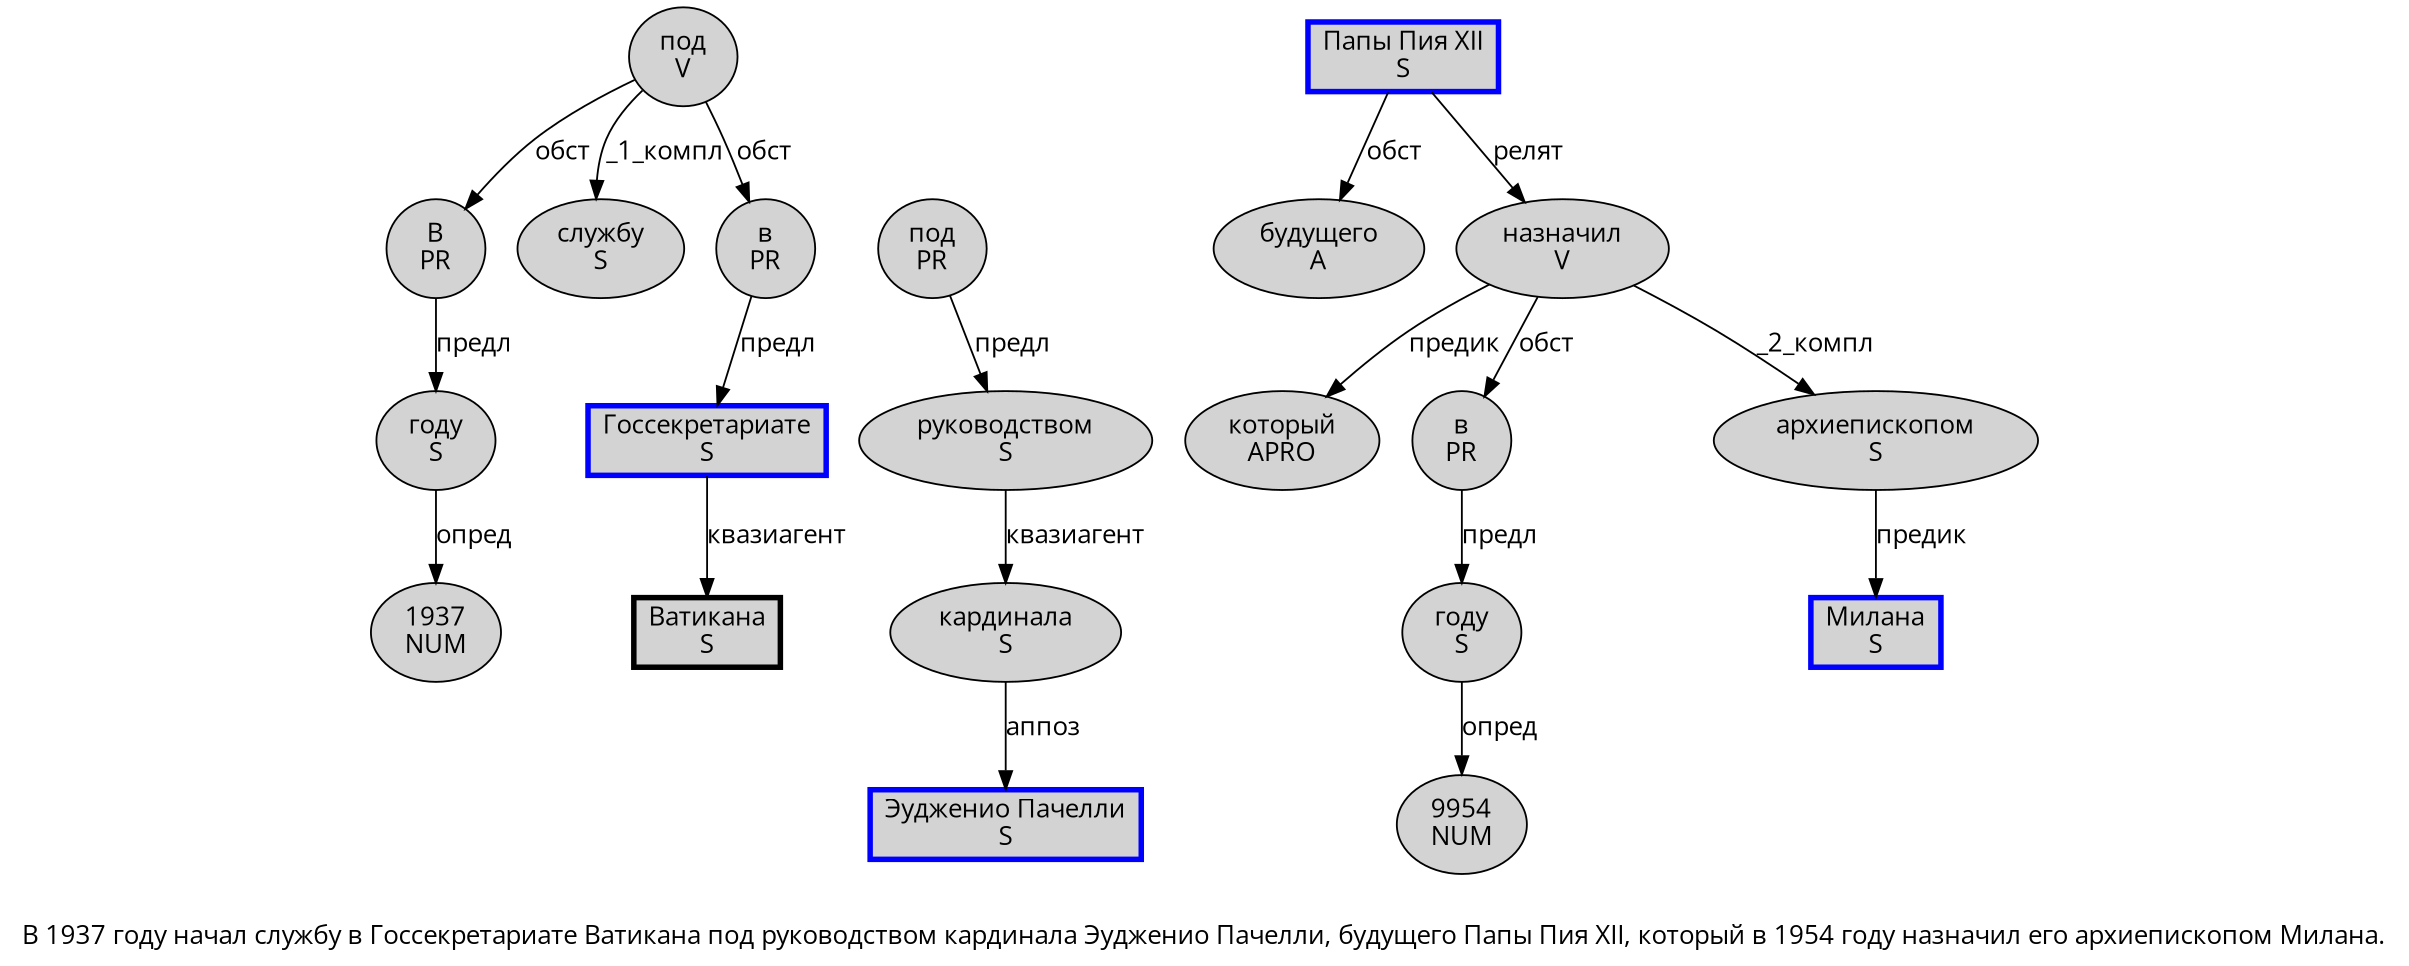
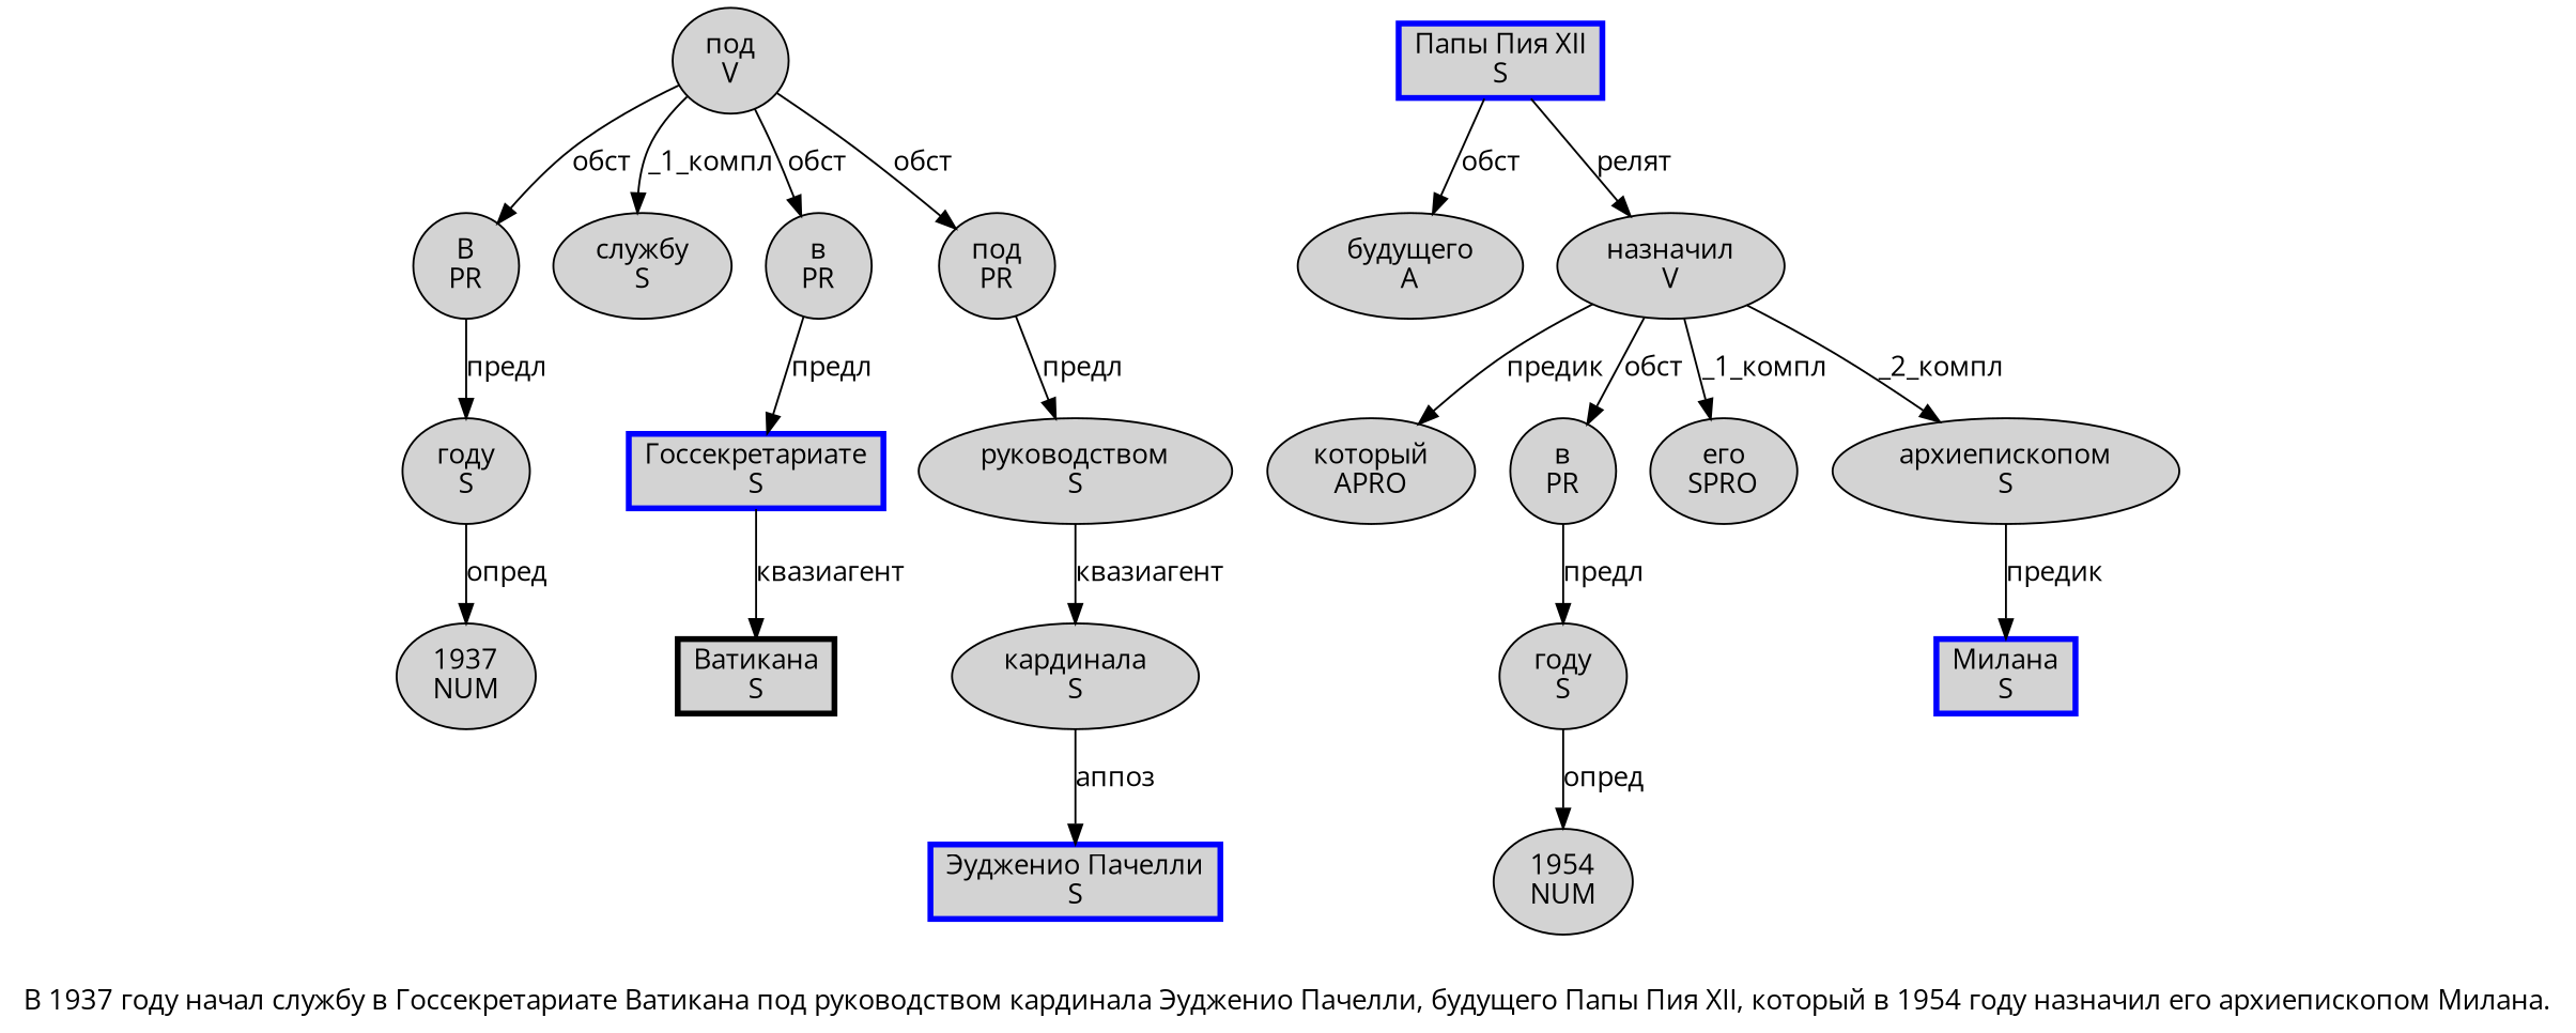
  digraph {
    fontname="Open Sans"
    label="В 1937 году начал службу в Госсекретариате Ватикана под руководством кардинала Эудженио Пачелли, будущего Папы Пия XII, который в 1954 году назначил его архиепископом Милана."
    node [fillcolor=lightgray fontname="Open Sans" penwidth=1 shape=ellipse style=filled]
    edge [fontname="Open Sans"]
    n1 [label="В\nPR"]
    n2 [label="году\nS"]
    n3 [label="1937\nNUM"]
    n4 [label="под\nV"]
    n5 [label="службу\nS"]
    n6 [label="в\nPR"]
    n7 [label="под\nPR"]
    n8 [color=blue label="Госсекретариате\nS" penwidth=3 shape=box]
    n9 [label="руководством\nS"]
    n10 [color=black label="Ватикана\nS" penwidth=3 shape=box]
    n11 [label="кардинала\nS"]
    n12 [color=blue label="Эудженио Пачелли\nS" penwidth=3 shape=box]
    n13 [label="будущего\nA"]
    n14 [color=blue label="Папы Пия XII\nS" penwidth=3 shape=box]
    n15 [label="назначил\nV"]
    n16 [label="который\nAPRO"]
    n17 [label="в\nPR"]
+   n18 [label="его\nSPRO"]
    n19 [label="архиепископом\nS"]
    n20 [label="году\nS"]
-   n21 [label="9954\nNUM"]
+   n21 [label="1954\nNUM"]
    n22 [color=blue label="Милана\nS" penwidth=3 shape=box]
    n1 -> n2 [label="предл"]
    n2 -> n3 [label="опред"]
    n4 -> n1 [label="обст"]
    n4 -> n5 [label="_1_компл"]
    n4 -> n6 [label="обст"]
+   n4 -> n7 [label="обст"]
    n6 -> n8 [label="предл"]
    n7 -> n9 [label="предл"]
    n8 -> n10 [label="квазиагент"]
    n9 -> n11 [label="квазиагент"]
    n11 -> n12 [label="аппоз"]
    n14 -> n13 [label="обст"]
    n14 -> n15 [label="релят"]
    n15 -> n16 [label="предик"]
    n15 -> n17 [label="обст"]
+   n15 -> n18 [label="_1_компл"]
    n15 -> n19 [label="_2_компл"]
    n17 -> n20 [label="предл"]
    n19 -> n22 [label="предик"]
    n20 -> n21 [label="опред"]
  }
